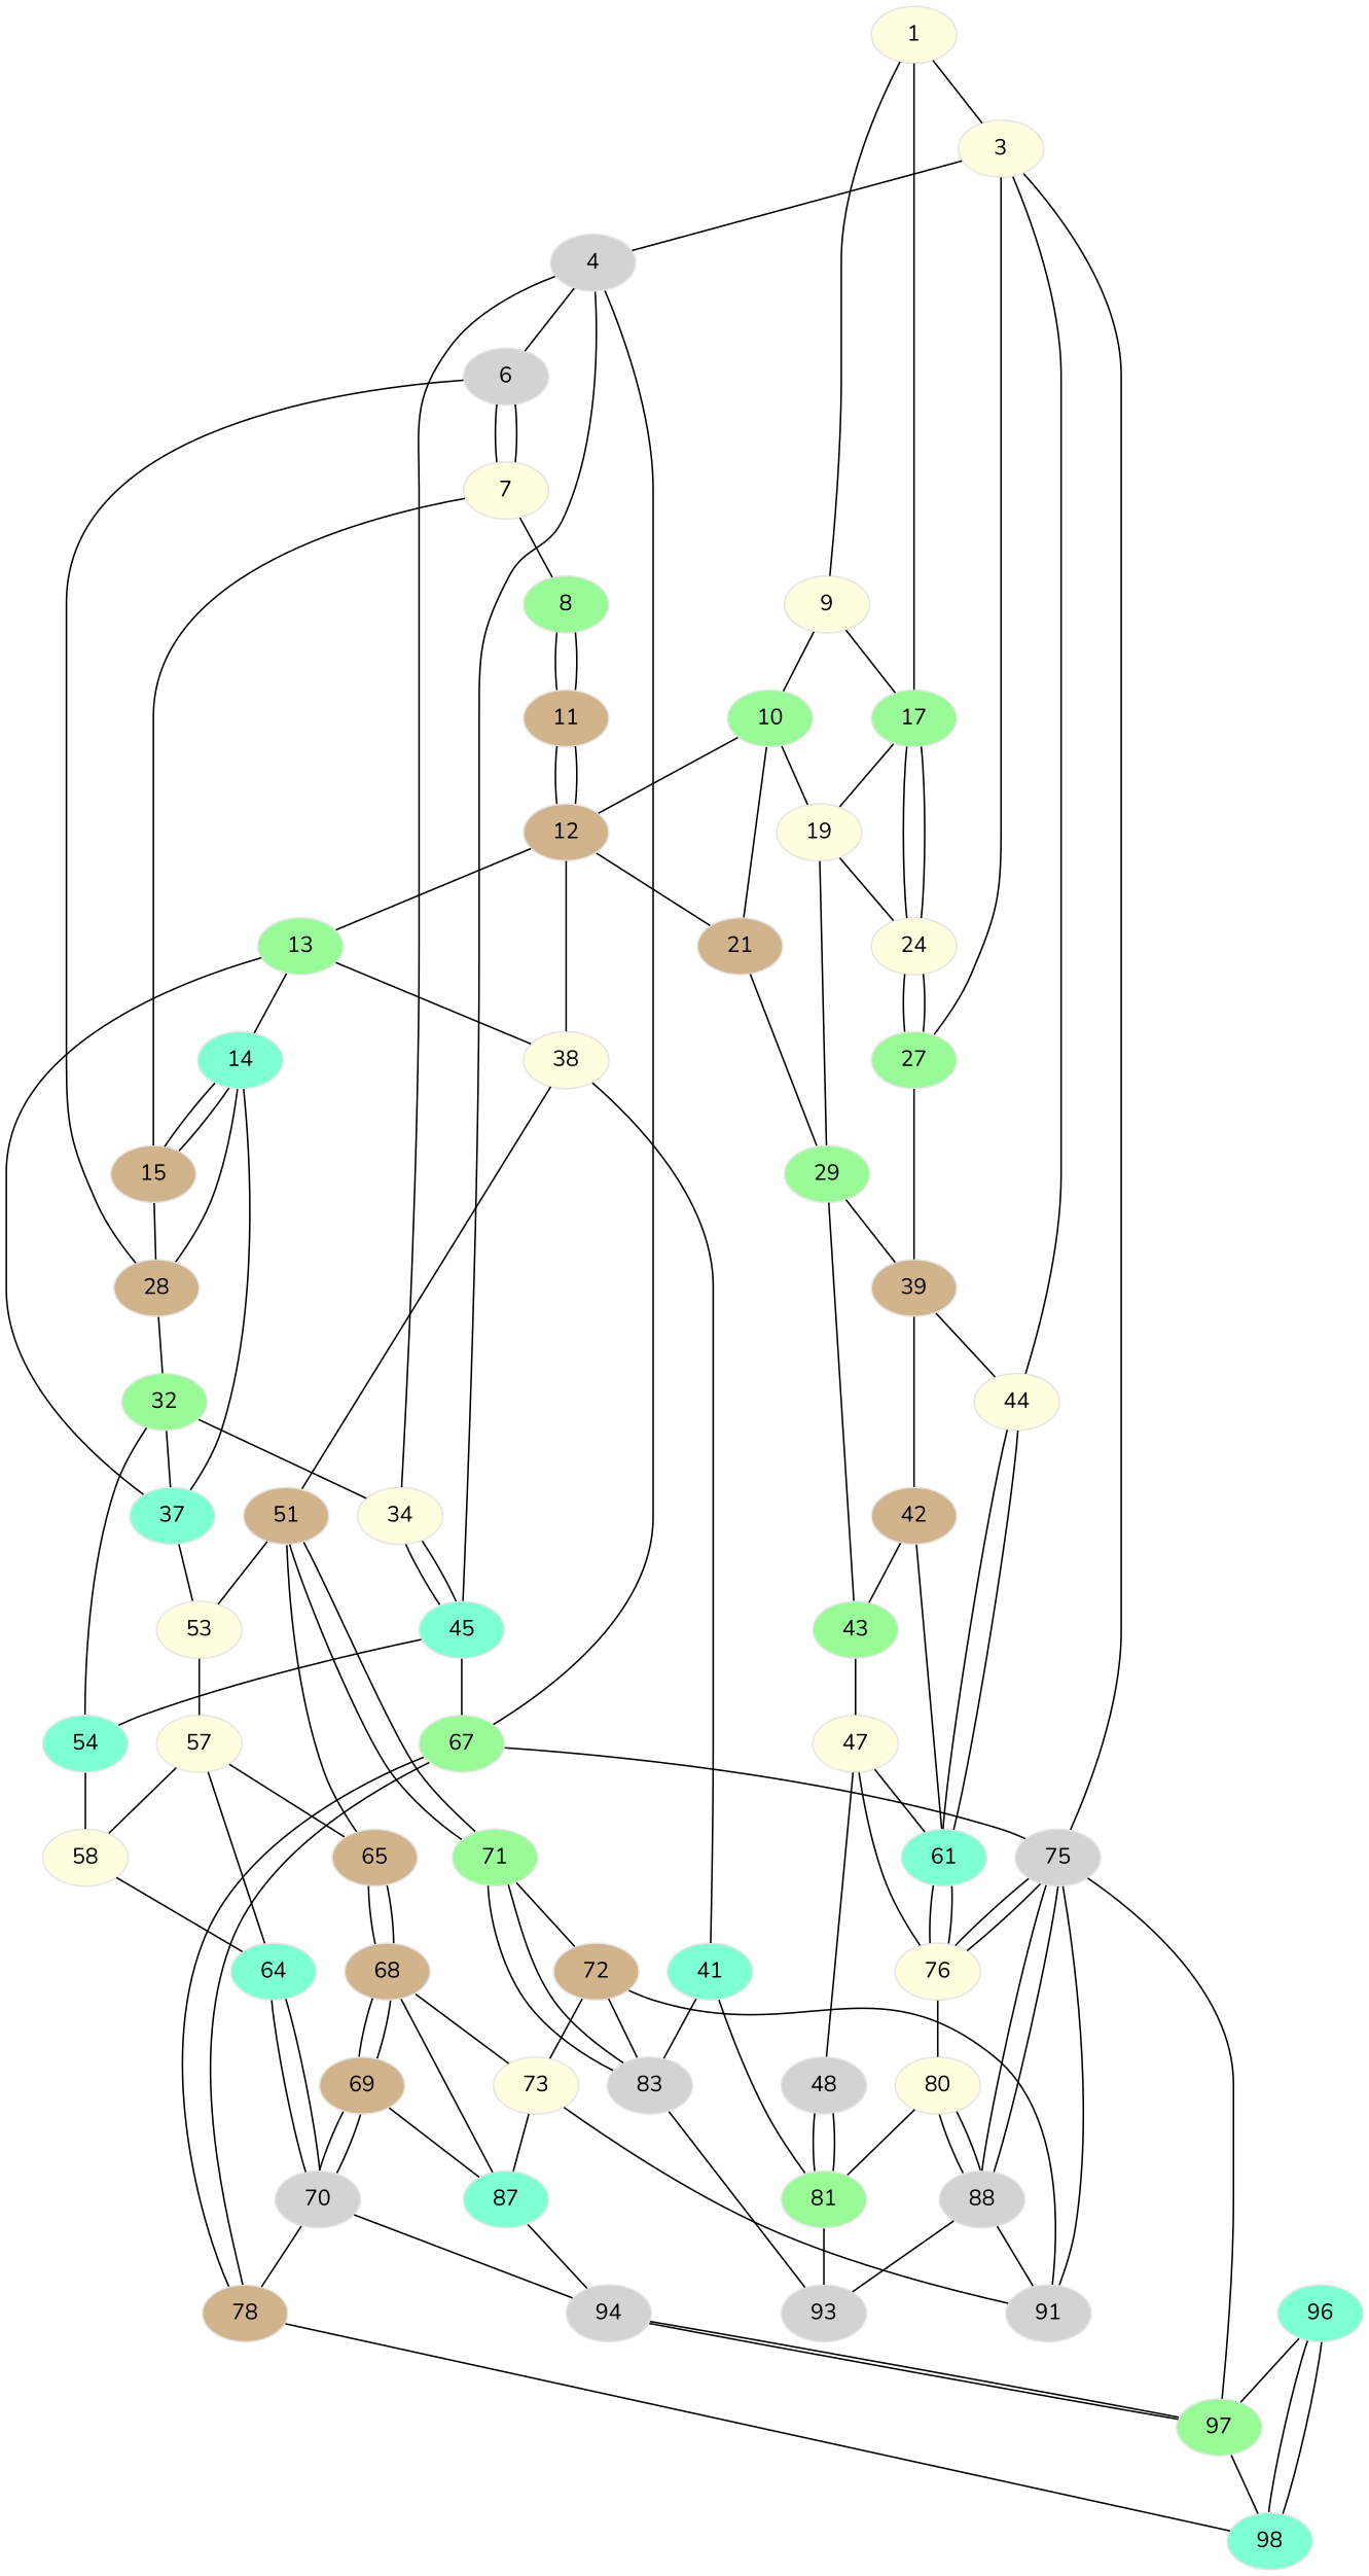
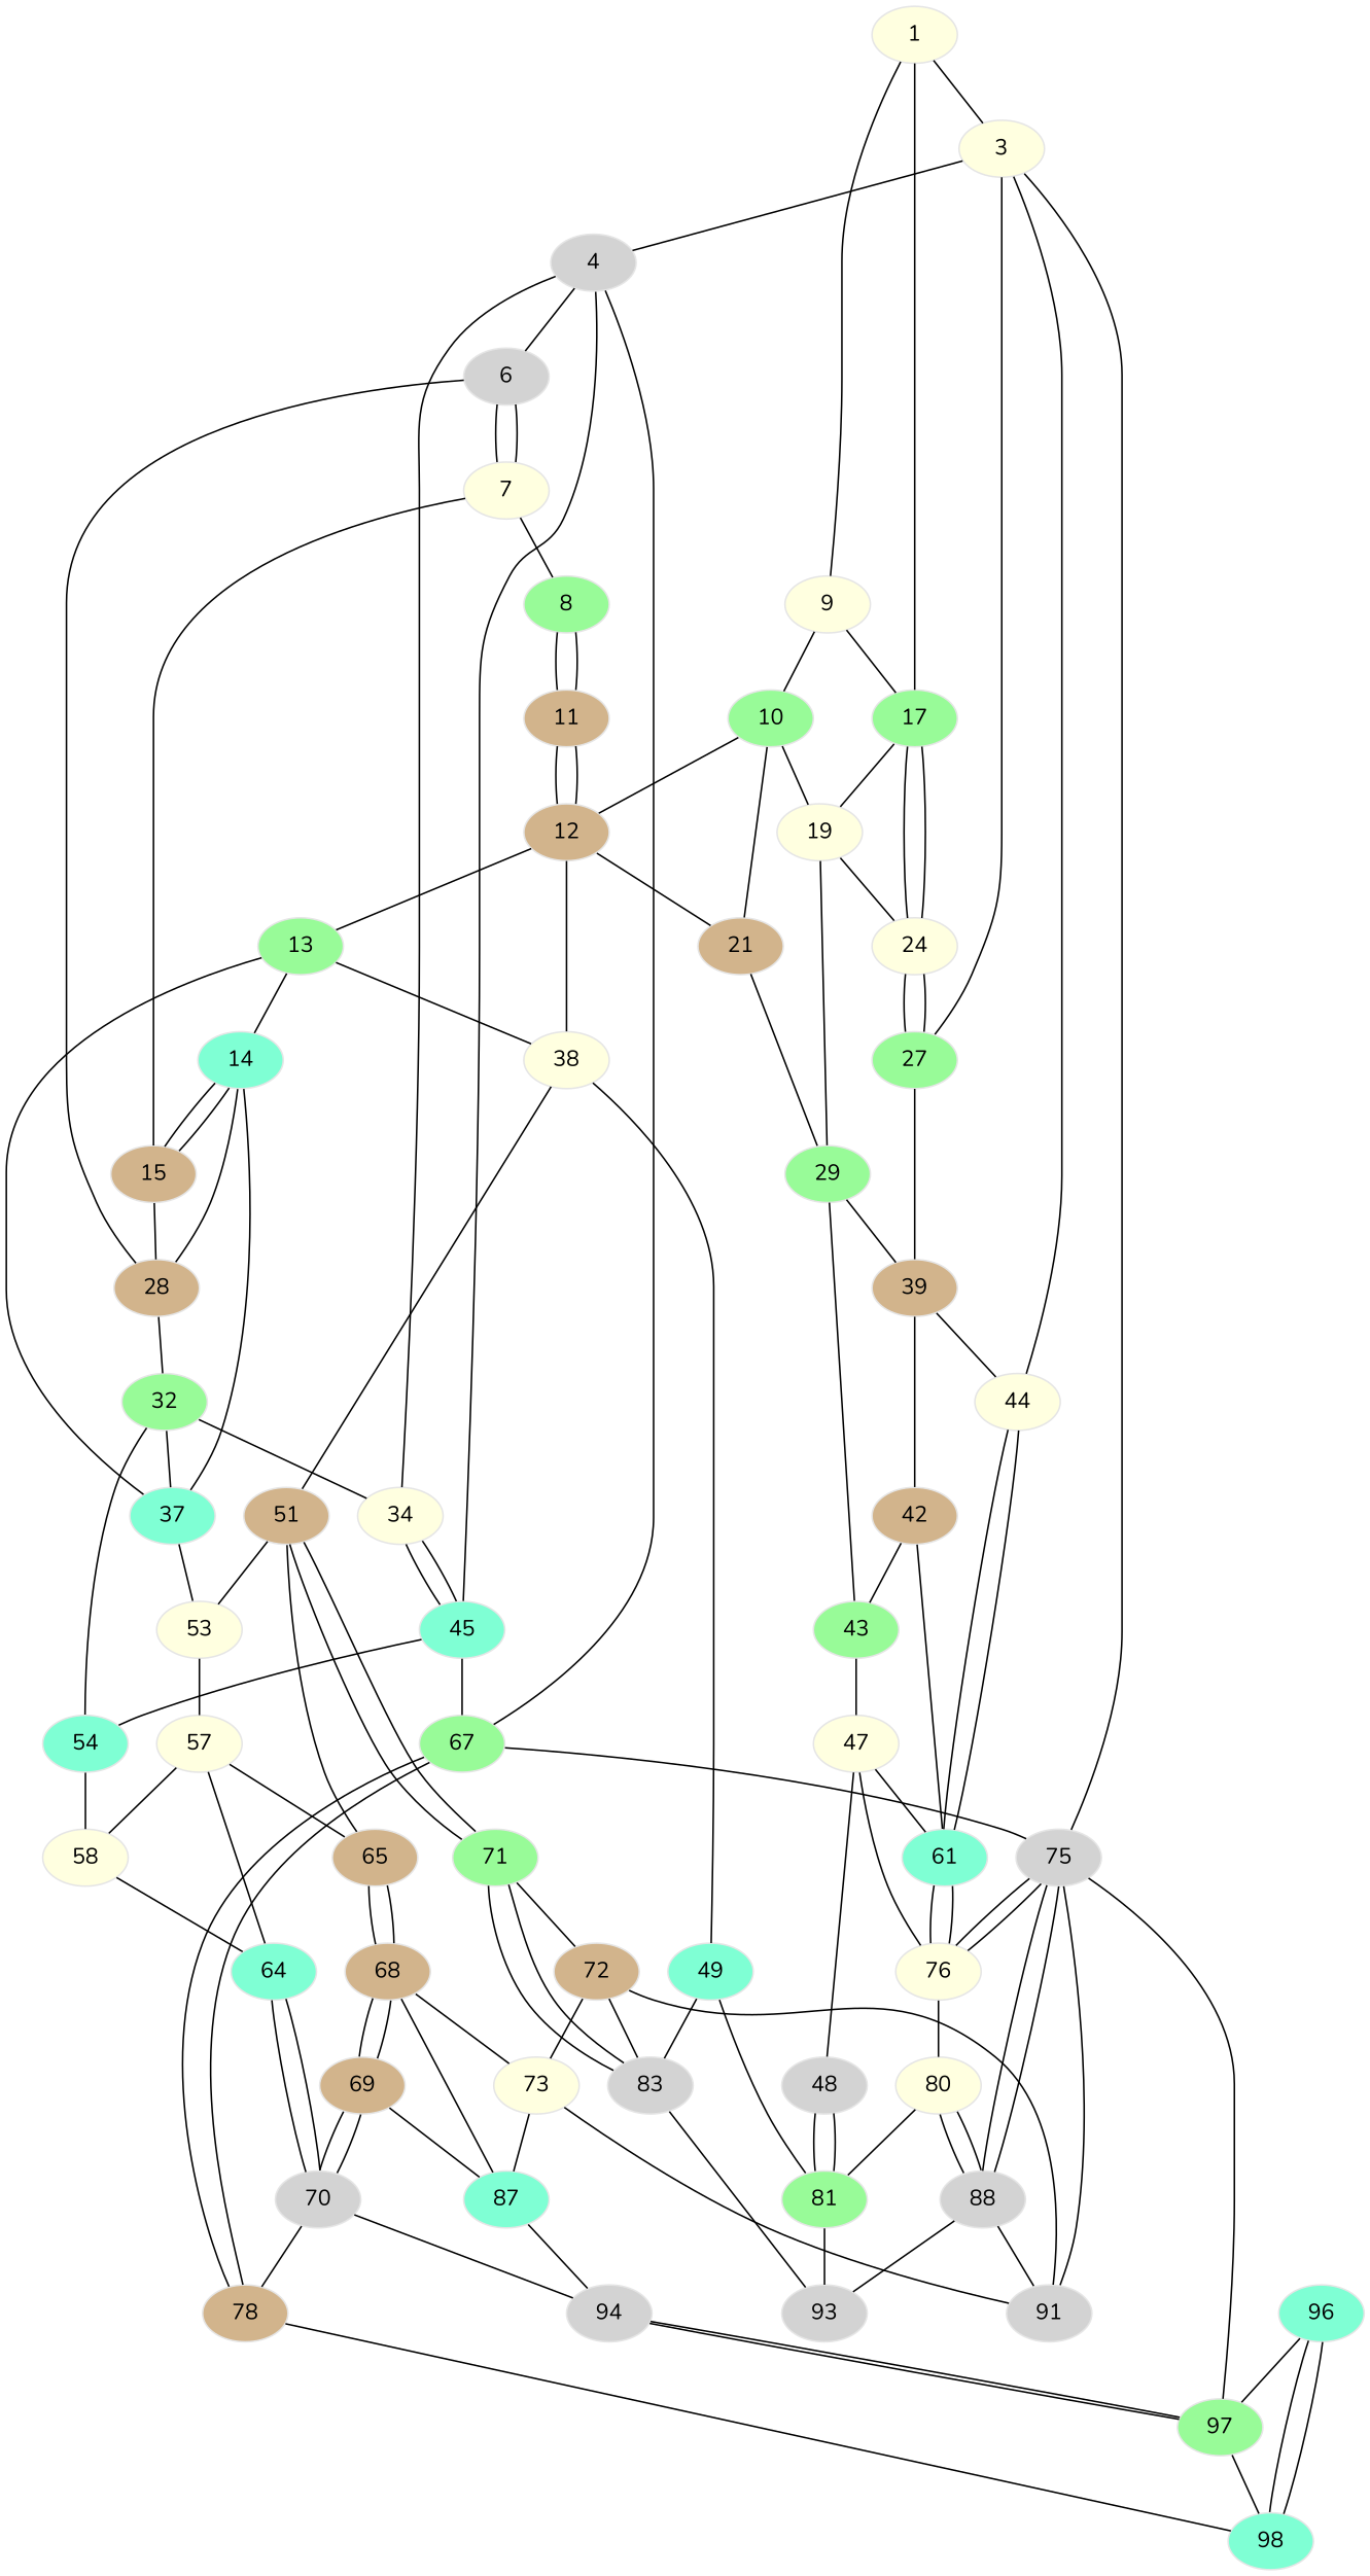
  graph {
    fontname=Nunito
    node [color=gray90 fillcolor=lightyellow fontname=Nunito style=filled]
    edge [fontname=Nunito]
    1 [super="+2"]
    3 [super="+26"]
    9
    17 [fillcolor=palegreen super="+18"]
    4 [fillcolor=lightgrey super="+5"]
    27 [fillcolor=palegreen]
    44
    75 [fillcolor=lightgrey super="+100"]
    10 [fillcolor=palegreen super="+20"]
    19 [super="+25"]
    24
    6 [fillcolor=lightgrey super="+23"]
    34
    45 [fillcolor=aquamarine super="+56"]
    67 [fillcolor=palegreen]
    39 [fillcolor=tan super="+41"]
    61 [fillcolor=aquamarine super="+62"]
    76 [super="+79"]
    91 [fillcolor=lightgrey super="+99"]
    88 [fillcolor=lightgrey super="+92"]
    97 [fillcolor=palegreen super="+101"]
    7 [super="+16"]
    28 [fillcolor=tan super="+31"]
    54 [fillcolor=aquamarine super="+55"]
    78 [fillcolor=tan]
    8 [fillcolor=palegreen]
    15 [fillcolor=tan]
    32 [fillcolor=palegreen super="+33"]
    11 [fillcolor=tan]
    12 [fillcolor=tan super="+22"]
    21 [fillcolor=tan]
    29 [fillcolor=palegreen super="+30"]
    13 [fillcolor=palegreen super="+36"]
    38 [super="+50"]
    14 [fillcolor=aquamarine super="+35"]
    37 [fillcolor=aquamarine super="+40"]
-   49 [fillcolor=aquamarine super="+82" label=41]
+   49 [fillcolor=aquamarine super="+82"]
    51 [fillcolor=tan super="+52"]
    53
    43 [fillcolor=palegreen super="+46"]
    42 [fillcolor=tan super="+60"]
    47 [super="+66"]
    58 [super="+59"]
    57 [super="+63"]
    81 [fillcolor=palegreen super="+84"]
    83 [fillcolor=lightgrey super="+85"]
    65 [fillcolor=tan]
    71 [fillcolor=palegreen]
    48 [fillcolor=lightgrey]
    80
    93 [fillcolor=lightgrey]
    68 [fillcolor=tan super="+74"]
    72 [fillcolor=tan super="+86"]
    64 [fillcolor=aquamarine]
    70 [fillcolor=lightgrey super="+77"]
    94 [fillcolor=lightgrey super="+95"]
    69 [fillcolor=tan]
    73 [super="+89"]
    87 [fillcolor=aquamarine super="+90"]
    98 [fillcolor=aquamarine]
    96 [fillcolor=aquamarine]
    1 -- 3
    1 -- 9
    1 -- 17
    3 -- 4
    3 -- 27
    3 -- 44
    3 -- 75
    9 -- 17
    9 -- 10
    17 -- 19
    17 -- 24
    17 -- 24
    4 -- 6
    4 -- 34
    4 -- 45
    4 -- 67
    27 -- 39
    44 -- 61
    44 -- 61
    75 -- 76
    75 -- 76
    75 -- 91
    75 -- 88
    75 -- 88
    75 -- 97
    10 -- 19
    10 -- 12
    10 -- 21
    19 -- 24
    19 -- 29
    24 -- 27
    24 -- 27
    6 -- 7 [weight=2]
    6 -- 7
    6 -- 28
    34 -- 45
    34 -- 45
    45 -- 67
    45 -- 54
    67 -- 75
    67 -- 78
    67 -- 78
    39 -- 44
    39 -- 42
    61 -- 76
    61 -- 76
    76 -- 80
    88 -- 91
    88 -- 93
    97 -- 98
    7 -- 8
    7 -- 15
    28 -- 32
    54 -- 58 [weight=2]
    78 -- 98
    8 -- 11
    8 -- 11
    15 -- 28
    32 -- 34
    32 -- 54
    32 -- 37
    11 -- 12
    11 -- 12
    12 -- 21
    12 -- 13
    12 -- 38
    21 -- 29
    29 -- 39
    29 -- 43
    13 -- 38
    13 -- 14
    13 -- 37
    38 -- 49
    38 -- 51
    14 -- 28
    14 -- 15
    14 -- 15
    14 -- 37
    37 -- 53
    49 -- 81
    49 -- 83
    51 -- 53
    51 -- 65
    51 -- 71
    51 -- 71
    53 -- 57
    43 -- 47
    42 -- 61
    42 -- 43 [weight=2]
    47 -- 61
    47 -- 76
    47 -- 48
    58 -- 64
    57 -- 58
    57 -- 65
    57 -- 64
    81 -- 93
    83 -- 93
    65 -- 68
    65 -- 68
    71 -- 83
    71 -- 83
    71 -- 72
    48 -- 81
    48 -- 81
    80 -- 88
    80 -- 88
    80 -- 81
    68 -- 69
    68 -- 69
    68 -- 73
    68 -- 87
    72 -- 91
    72 -- 83
    72 -- 73
    64 -- 70
    64 -- 70
    70 -- 78
    70 -- 94
    94 -- 97
    94 -- 97
    69 -- 70
    69 -- 70
    69 -- 87
    73 -- 91
    73 -- 87
    87 -- 94
    96 -- 97
    96 -- 98
    96 -- 98
  }
